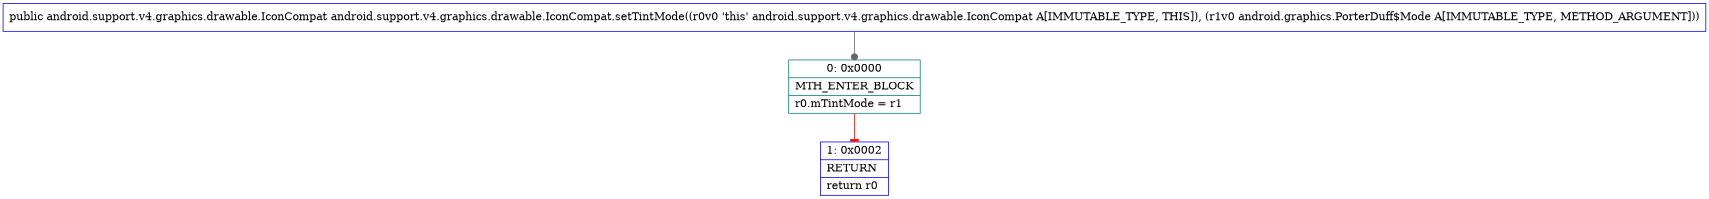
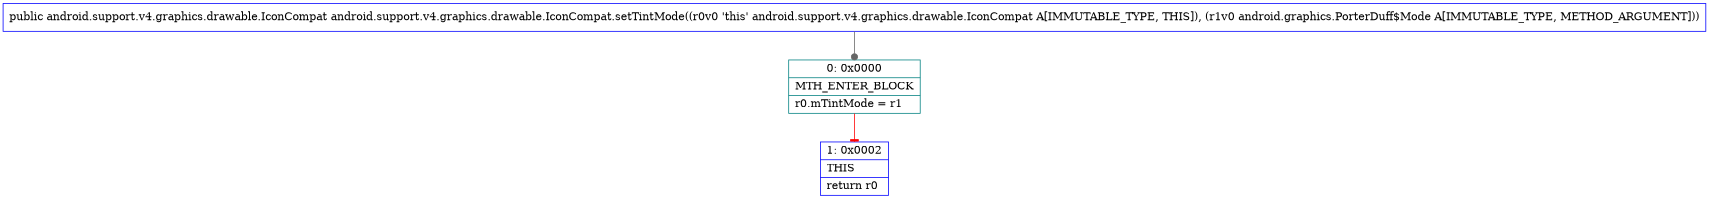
  digraph {
    node [shape=record color=blue]
    n1 [label="{0\:\ 0x0000|MTH_ENTER_BLOCK\l|r0.mTintMode = r1\l}" color=teal]
-   n2 [label="{1\:\ 0x0002|RETURN\l|return r0\l}"]
+   n2 [label="{1\:\ 0x0002|THIS\l|return r0\l}"]
    n3 [label="{public android.support.v4.graphics.drawable.IconCompat android.support.v4.graphics.drawable.IconCompat.setTintMode((r0v0 'this' android.support.v4.graphics.drawable.IconCompat A[IMMUTABLE_TYPE, THIS]), (r1v0 android.graphics.PorterDuff$Mode A[IMMUTABLE_TYPE, METHOD_ARGUMENT])) }"]
    n1 -> n2 [color=red arrowhead=tee]
    n3 -> n1 [color=gray40 arrowhead=dot]
  }
